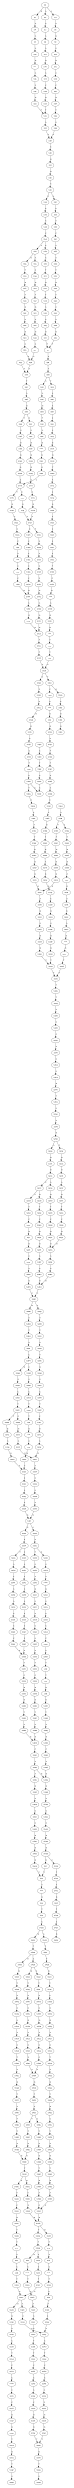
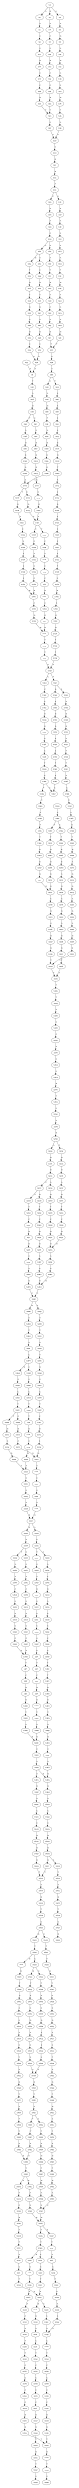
  strict digraph {
    fontname="Fira Sans"
    node [fontname="Fira Sans"]
    edge [fontname="Fira Sans"]
    S0
    S1
    S2
    S3
    S4
    S5
    S6
    S7
    S8
    S9
    S10
    S11
    S12
    S13
    S14
    S15
    S16
    S17
    S18
    S19
    S20
    S21
    S22
    S23
    S24
    S25
    S26
    S27
    S28
    S29
    S30
    S31
    S32
    S33
    S34
    S35
    S36
    S37
    S38
    S39
    S40
    S41
    S42
    S43
    S44
    S45
    S46
    S47
    S48
    S49
    S50
    S51
    S52
    S53
    S54
    S55
    S56
    S57
    S58
    S59
    S60
    S61
    S62
    S63
    S64
    S65
    S66
    S67
    S68
    S69
    S70
    S71
    S72
    S73
    S74
    S75
    S76
    S78
    S79
    S77
    S80
    S81
    S82
    S83
    S84
    S85
    S86
    S87
    S88
    S89
    S90
    S91
    S92
    S93
    S94
    S95
    S96
    S97
    S98
    S99
    S100
    S101
    S102
    S103
    S104
    S105
    S106
    S107
    S108
    S109
    S110
    S111
    S112
    S113
    S114
    S115
    S116
    S117
    S118
    S119
    S120
    S121
    S122
    S123
    S124
    S125
    S126
    S127
    S128
    S129
    S130
    S131
    S132
    S133
    S134
    S135
    S136
    S137
    S138
    S139
    S140
    S141
    S142
    S143
    S144
    S145
    S146
    S147
    S148
    S149
    S150
    S151
    S152
    S153
    S154
    S155
    S156
    S157
    S158
    S159
    S160
    S161
    S162
    S163
    S164
    S165
    S166
    S167
    S168
    S169
    S170
    S171
    S172
    S173
    S174
    S175
    S176
    S177
    S178
    S179
    S180
    S181
    S182
    S183
    S184
    S185
    S186
    S187
    S188
    S189
    S191
    S192
    S190
    S193
    S194
    S195
    S196
    S197
    S198
    S199
    S200
    S201
    S202
    S203
    S204
    S205
    S206
    S207
    S208
    S209
    S210
    S211
    S212
    S213
    S214
    S215
    S216
    S217
    S218
    S219
    S220
    S221
    S222
    S223
    S224
    S225
    S226
    S227
    S228
    S229
    S230
    S231
    S232
    S233
    S234
    S235
    S236
    S237
    S238
    S239
    S240
    S241
    S242
    S243
    S244
    S245
    S246
    S247
    S248
    S249
    S250
    S251
    S252
    S253
    S254
    S255
    S256
    S257
    S258
    S259
    S260
    S261
    S262
    S263
    S264
    S265
    S266
    S267
    S268
    S269
    S270
    S271
    S272
    S273
    S274
    S275
    S276
    S277
    S278
    S279
    S280
    S281
    S282
    S283
    S284
    S285
    S286
    S287
    S288
    S289
    S290
    S291
    S292
    S293
    S294
    S295
    S296
    S297
    S298
    S299
    S300
    S301
    S302
    S303
    S304
    S305
    S306
    S307
    S308
    S309
    S310
    S311
    S312
    S313
    S314
    S315
    S316
    S317
    S318
    S319
    S320
    S321
    S322
    S323
    S324
    S325
    S326
    S327
    S328
    S329
    S330
    S331
    S332
    S333
    S334
    S335
    S336
    S337
    S338
    S339
    S340
    S341
    S342
    S343
    S344
    S345
    S346
    S347
    S348
    S349
    S350
    S351
    S352
    S353
    S354
    S355
    S356
    S357
    S358
    S359
    S360
    S361
    S362
    S363
    S364
    S365
    S366
    S367
    S368
    S369
    S370
    S371
    S372
    S373
    S374
    S375
    S376
    S377
    S378
    S379
    S380
    S381
    S382
    S383
    S384
    S385
    S386
    S387
    S388
    S389
    S390
    S391
    S392
    S393
    S394
    S395
    S396
    S397
    S398
    S399
    S400
    S401
    S402
    S403
    S404
    S405
    S406
    S407
    S408
    S409
    S410
    S411
    S412
    S413
    S414
    S415
    S416
    S417
    S418
    S419
    S420
    S421
    S422
    S423
    S424
    S425
    S426
    S428
    S429
    S430
    S431
    S432
    S433
    S434
    S435
    S436
    S437
    S438
    S439
    S440
    S441
    S442
    S443
    S444
    S445
    S446
    S447
    S448
    S449
    S450
    S451
    S452
    S453
    S454
    S455
    S456
    S457
    S458
    S459
    S460
    S461
    S462
    S463
    S464
    S465
    S466
    S467
    S468
    S469
    S470
    S471
    S472
    S473
    S474
    S475
    S476
    S477
    S478
    S479
    S480
    S481
    S482
    S483
    S484
    S485
    S486
    S487
    S488
    S489
    S490
    S491
    S492
    S493
    S494
    S495
    S496
    S497
    S498
    S499
    S500
    S501
    S502
    S503
    S504
    S505
    S506
    S507
    S508
    S509
    S510
    S511
    S512
    S513
    S514
    S515
    S516
    S517
    S518
    S519
    S520
    S521
    S522
    S523
    S524
    S525
    S526
    S527
    S528
    S529
    S530
    S531
    S532
    S533
    S534
    S535
    S536
    S537
    S538
    S539
    S540
    S541
    S542
    S543
    S544
    S545
    S546
    S547
    S548
    S549
    S550
    S551
    S552
    S553
    S554
    S555
    S556
    S557
    S558
    S559
    S560
    S561
    S562
    S563
    S564
    S565
    S566
    S567
    S568
    S569
    S0 -> S1 [label=G]
    S0 -> S2 [label=A]
    S0 -> S3 [label=A]
    S1 -> S4 [label=A]
    S2 -> S5 [label=A]
    S3 -> S6 [label=A]
    S4 -> S7 [label=A]
    S5 -> S8 [label=A]
    S6 -> S9 [label=G]
    S7 -> S10 [label=A]
    S8 -> S11 [label=A]
    S9 -> S12 [label=A]
    S10 -> S13 [label=G]
    S11 -> S14 [label=G]
    S12 -> S15 [label=G]
    S13 -> S16 [label=A]
    S14 -> S17 [label=A]
    S15 -> S18 [label=A]
    S16 -> S19 [label=C]
    S17 -> S20 [label=C]
    S18 -> S21 [label=C]
    S19 -> S22 [label=G]
    S20 -> S23 [label=G]
    S21 -> S24 [label=G]
    S22 -> S25 [label=T]
    S23 -> S25 [label=T]
    S24 -> S26 [label=T]
    S25 -> S27 [label=A]
    S26 -> S28 [label=A]
    S27 -> S29 [label=T]
    S28 -> S29 [label=T]
    S29 -> S30 [label=C]
    S30 -> S31 [label=G]
    S31 -> S32 [label=G]
    S32 -> S33 [label=A]
    S33 -> S34 [label=C]
    S33 -> S35 [label=A]
    S34 -> S36 [label=C]
    S35 -> S37 [label=C]
    S36 -> S38 [label=A]
    S37 -> S39 [label=A]
    S38 -> S40 [label=C]
    S39 -> S41 [label=C]
    S40 -> S42 [label=T]
    S40 -> S43 [label=C]
    S41 -> S44 [label=T]
    S42 -> S45 [label=A]
    S42 -> S46 [label=G]
    S43 -> S47 [label=A]
    S44 -> S48 [label=A]
    S45 -> S49 [label=C]
    S46 -> S50 [label=T]
    S47 -> S51 [label=T]
    S48 -> S52 [label=T]
    S49 -> S53 [label=G]
    S50 -> S54 [label=G]
    S51 -> S55 [label=G]
    S52 -> S56 [label=G]
    S53 -> S57 [label=T]
    S54 -> S58 [label=T]
    S55 -> S59 [label=T]
    S56 -> S60 [label=T]
    S57 -> S61 [label=G]
    S58 -> S62 [label=G]
    S59 -> S63 [label=A]
    S60 -> S64 [label=A]
    S61 -> S65 [label=A]
    S62 -> S66 [label=A]
    S63 -> S67 [label=A]
    S64 -> S68 [label=A]
    S65 -> S69 [label=G]
    S66 -> S70 [label=G]
    S67 -> S71 [label=G]
    S68 -> S72 [label=G]
    S69 -> S73 [label=C]
    S70 -> S74 [label=C]
    S71 -> S75 [label=T]
    S72 -> S75 [label=T]
    S73 -> S76 [label=C]
    S74 -> S76 [label=C]
    S75 -> S78 [label=C]
    S76 -> S79 [label=T]
    S78 -> S80 [label=T]
    S79 -> S81 [label=T]
    S77 -> S79 [label=T]
    S80 -> S82 [label=A]
    S80 -> S83 [label=T]
    S81 -> S84 [label=A]
    S82 -> S85 [label=A]
    S83 -> S86 [label=A]
    S84 -> S87 [label=G]
    S85 -> S88 [label=G]
    S86 -> S89 [label=A]
    S87 -> S90 [label=T]
    S87 -> S91 [label=C]
    S88 -> S92 [label=T]
    S89 -> S93 [label=C]
    S90 -> S94 [label=A]
    S91 -> S95 [label=A]
    S92 -> S96 [label=A]
    S93 -> S97 [label=A]
    S94 -> S98 [label=G]
    S95 -> S99 [label=G]
    S96 -> S100 [label=G]
    S97 -> S101 [label=G]
    S98 -> S102 [label=G]
    S99 -> S103 [label=G]
    S100 -> S104 [label=G]
    S101 -> S105 [label=G]
    S102 -> S106 [label=G]
    S103 -> S107 [label=G]
    S104 -> S108 [label=G]
    S105 -> S109 [label=T]
    S106 -> S110 [label=C]
    S107 -> S111 [label=C]
    S108 -> S110 [label=C]
    S109 -> S112 [label=A]
    S110 -> S113 [label=C]
    S110 -> S114 [label=T]
    S111 -> S115 [label=C]
    S112 -> S116 [label=C]
    S113 -> S117 [label=G]
    S114 -> S118 [label=G]
    S115 -> S119 [label=G]
    S116 -> S120 [label=G]
    S117 -> S121 [label=T]
    S118 -> S122 [label=T]
    S119 -> S121 [label=T]
    S120 -> S123 [label=T]
    S121 -> S124 [label=C]
    S121 -> S125 [label=T]
    S122 -> S126 [label=C]
    S123 -> S127 [label=C]
    S124 -> S128 [label=C]
    S125 -> S129 [label=C]
    S126 -> S130 [label=C]
    S127 -> S131 [label=C]
    S128 -> S132 [label=T]
    S129 -> S133 [label=T]
    S130 -> S134 [label=T]
    S131 -> S135 [label=T]
    S132 -> S136 [label=C]
    S133 -> S137 [label=C]
    S134 -> S138 [label=C]
    S135 -> S139 [label=T]
    S136 -> S140 [label=C]
    S137 -> S141 [label=C]
    S138 -> S142 [label=C]
    S139 -> S143 [label=C]
    S140 -> S144 [label=G]
    S141 -> S145 [label=G]
    S142 -> S144 [label=G]
    S143 -> S146 [label=G]
    S144 -> S147 [label=A]
    S145 -> S148 [label=A]
    S146 -> S149 [label=A]
    S147 -> S150 [label=G]
    S148 -> S151 [label=G]
    S149 -> S152 [label=G]
    S150 -> S153 [label=G]
    S151 -> S153 [label=G]
    S152 -> S154 [label=G]
    S153 -> S155 [label=T]
    S154 -> S156 [label=T]
    S155 -> S157 [label=T]
    S156 -> S158 [label=T]
    S157 -> S159 [label=A]
    S158 -> S159 [label=A]
    S159 -> S160 [label=C]
    S159 -> S161 [label=T]
    S160 -> S162 [label=C]
    S161 -> S163 [label=C]
    S161 -> S164 [label=G]
    S162 -> S165 [label=C]
    S163 -> S166 [label=C]
    S164 -> S167 [label=C]
    S165 -> S168 [label=G]
    S166 -> S169 [label=G]
    S167 -> S170 [label=G]
    S168 -> S171 [label=G]
    S169 -> S172 [label=G]
    S170 -> S173 [label=G]
    S171 -> S174 [label=A]
    S172 -> S175 [label=A]
+   S173 -> S176 [label=A]
    S174 -> S177 [label=C]
    S175 -> S178 [label=T]
    S176 -> S179 [label=C]
    S177 -> S180 [label=T]
    S178 -> S181 [label=T]
    S179 -> S182 [label=T]
    S180 -> S183 [label=C]
    S181 -> S184 [label=C]
    S182 -> S185 [label=C]
    S183 -> S186 [label=T]
    S183 -> S187 [label=C]
    S184 -> S188 [label=C]
    S185 -> S187 [label=C]
    S186 -> S189 [label=C]
    S188 -> S191 [label=C]
    S189 -> S192 [label=T]
    S191 -> S194 [label=T]
    S192 -> S195 [label=T]
    S190 -> S193 [label=T]
    S193 -> S196 [label=C]
    S193 -> S197 [label=T]
    S194 -> S198 [label=G]
    S195 -> S199 [label=T]
    S196 -> S200 [label=T]
    S197 -> S201 [label=T]
    S198 -> S202 [label=T]
    S199 -> S203 [label=G]
    S200 -> S204 [label=G]
    S201 -> S205 [label=G]
    S202 -> S206 [label=G]
    S203 -> S207 [label=G]
    S204 -> S208 [label=G]
    S205 -> S209 [label=G]
    S206 -> S210 [label=A]
    S207 -> S211 [label=G]
    S208 -> S212 [label=A]
    S209 -> S213 [label=G]
    S210 -> S214 [label=G]
    S211 -> S215 [label=G]
    S212 -> S216 [label=G]
    S213 -> S215 [label=G]
    S214 -> S217 [label=G]
    S215 -> S218 [label=A]
    S216 -> S219 [label=A]
    S217 -> S220 [label=A]
    S218 -> S221 [label=G]
    S219 -> S222 [label=G]
    S220 -> S223 [label=G]
    S221 -> S224 [label=A]
    S222 -> S225 [label=A]
    S223 -> S226 [label=A]
    S224 -> S227 [label=G]
    S225 -> S228 [label=G]
    S226 -> S229 [label=G]
    S227 -> S230 [label=G]
    S228 -> S231 [label=G]
    S229 -> S232 [label=G]
    S230 -> S233 [label=T]
    S231 -> S234 [label=T]
    S232 -> S233 [label=T]
    S233 -> S235 [label=T]
    S234 -> S235 [label=T]
    S235 -> S236 [label=T]
    S236 -> S237 [label=T]
    S237 -> S238 [label=A]
    S238 -> S239 [label=C]
    S239 -> S240 [label=C]
    S240 -> S241 [label=C]
    S241 -> S242 [label=C]
    S242 -> S243 [label=A]
    S243 -> S244 [label=G]
    S244 -> S245 [label=T]
    S245 -> S246 [label=A]
    S246 -> S247 [label=A]
    S247 -> S248 [label=G]
    S248 -> S249 [label=A]
    S248 -> S250 [label=C]
    S249 -> S251 [label=G]
    S250 -> S252 [label=G]
    S251 -> S253 [label=G]
    S252 -> S254 [label=G]
    S253 -> S255 [label=C]
    S253 -> S256 [label=A]
    S254 -> S257 [label=A]
    S255 -> S258 [label=G]
    S255 -> S259 [label=T]
    S256 -> S260 [label=G]
    S257 -> S261 [label=G]
    S258 -> S262 [label=T]
    S259 -> S263 [label=T]
    S260 -> S264 [label=T]
    S261 -> S265 [label=T]
    S262 -> S266 [label=C]
    S263 -> S267 [label=C]
    S264 -> S268 [label=C]
    S265 -> S269 [label=C]
    S266 -> S270 [label=G]
    S267 -> S271 [label=G]
    S268 -> S272 [label=G]
    S269 -> S273 [label=G]
    S270 -> S274 [label=G]
    S271 -> S275 [label=G]
    S272 -> S276 [label=G]
    S273 -> S276 [label=G]
    S274 -> S277 [label=A]
    S275 -> S278 [label=A]
    S276 -> S279 [label=A]
    S277 -> S280 [label=A]
    S278 -> S281 [label=A]
    S279 -> S282 [label=A]
    S280 -> S283 [label=G]
    S281 -> S284 [label=G]
    S282 -> S283 [label=G]
    S283 -> S285 [label=A]
    S284 -> S285 [label=A]
    S285 -> S286 [label=G]
    S285 -> S287 [label=A]
    S286 -> S288 [label=A]
    S287 -> S289 [label=A]
    S288 -> S290 [label=A]
    S289 -> S291 [label=A]
    S290 -> S292 [label=A]
    S291 -> S293 [label=A]
    S292 -> S294 [label=C]
    S293 -> S295 [label=T]
    S294 -> S296 [label=G]
    S294 -> S297 [label=A]
    S295 -> S298 [label=G]
    S296 -> S299 [label=A]
    S297 -> S300 [label=A]
    S298 -> S301 [label=A]
    S299 -> S302 [label=C]
    S300 -> S303 [label=C]
    S301 -> S304 [label=C]
    S302 -> S305 [label=T]
    S303 -> S306 [label=T]
    S304 -> S307 [label=T]
    S305 -> S308 [label=T]
    S305 -> S309 [label=C]
    S306 -> S310 [label=T]
    S307 -> S311 [label=C]
    S308 -> S312 [label=G]
    S309 -> S313 [label=G]
    S310 -> S314 [label=G]
    S311 -> S315 [label=G]
    S312 -> S316 [label=A]
    S313 -> S317 [label=A]
    S314 -> S318 [label=A]
    S315 -> S319 [label=A]
    S316 -> S320 [label=G]
    S317 -> S321 [label=G]
    S318 -> S322 [label=G]
    S319 -> S321 [label=G]
    S320 -> S323 [label=T]
    S321 -> S324 [label=T]
    S322 -> S323 [label=T]
    S323 -> S325 [label=C]
    S324 -> S326 [label=C]
    S325 -> S327 [label=A]
    S326 -> S328 [label=A]
    S327 -> S329 [label=A]
    S328 -> S330 [label=A]
    S329 -> S331 [label=G]
    S330 -> S331 [label=G]
    S331 -> S332 [label=G]
    S331 -> S333 [label=A]
    S332 -> S334 [label=C]
    S333 -> S335 [label=C]
    S334 -> S336 [label=T]
    S334 -> S337 [label=C]
    S335 -> S338 [label=C]
    S335 -> S339 [label=T]
    S336 -> S340 [label=A]
    S337 -> S341 [label=A]
    S338 -> S342 [label=A]
    S339 -> S343 [label=A]
    S340 -> S344 [label=T]
    S341 -> S345 [label=T]
    S342 -> S346 [label=T]
    S343 -> S347 [label=T]
    S344 -> S348 [label=A]
    S345 -> S349 [label=A]
    S346 -> S350 [label=G]
    S347 -> S351 [label=G]
    S348 -> S352 [label=A]
    S349 -> S353 [label=A]
    S350 -> S354 [label=A]
    S351 -> S355 [label=A]
    S352 -> S356 [label=C]
    S353 -> S357 [label=C]
    S354 -> S358 [label=C]
    S355 -> S359 [label=C]
    S356 -> S360 [label=C]
    S357 -> S361 [label=C]
    S358 -> S362 [label=C]
    S359 -> S363 [label=C]
    S360 -> S364 [label=C]
    S361 -> S365 [label=C]
    S362 -> S366 [label=C]
    S363 -> S367 [label=A]
    S364 -> S368 [label=C]
    S365 -> S368 [label=C]
    S366 -> S369 [label=C]
    S367 -> S370 [label=C]
    S368 -> S371 [label=T]
    S369 -> S372 [label=T]
    S370 -> S373 [label=T]
    S371 -> S374 [label=C]
    S372 -> S375 [label=T]
    S373 -> S376 [label=C]
    S374 -> S377 [label=G]
    S375 -> S378 [label=G]
    S376 -> S379 [label=G]
    S377 -> S380 [label=G]
    S378 -> S381 [label=G]
    S379 -> S382 [label=G]
    S380 -> S383 [label=T]
    S381 -> S384 [label=T]
    S382 -> S385 [label=T]
    S383 -> S386 [label=A]
    S384 -> S387 [label=A]
    S385 -> S388 [label=A]
    S386 -> S389 [label=G]
    S387 -> S390 [label=G]
    S388 -> S389 [label=G]
    S389 -> S391 [label=A]
    S390 -> S392 [label=A]
    S391 -> S393 [label=T]
    S392 -> S394 [label=T]
    S393 -> S395 [label=A]
    S393 -> S396 [label=G]
    S394 -> S396 [label=G]
    S395 -> S397 [label=G]
    S396 -> S398 [label=G]
    S397 -> S399 [label=A]
    S398 -> S400 [label=A]
    S399 -> S401 [label=C]
    S400 -> S402 [label=C]
    S401 -> S403 [label=C]
    S402 -> S404 [label=C]
    S403 -> S405 [label=G]
    S404 -> S406 [label=G]
    S405 -> S407 [label=G]
    S406 -> S408 [label=G]
    S407 -> S409 [label=G]
    S408 -> S410 [label=A]
    S408 -> S411 [label=G]
    S409 -> S412 [label=T]
    S410 -> S413 [label=T]
    S411 -> S412 [label=T]
    S412 -> S414 [label=T]
    S413 -> S415 [label=T]
    S414 -> S416 [label=G]
    S415 -> S417 [label=G]
    S416 -> S418 [label=T]
    S417 -> S419 [label=T]
    S418 -> S420 [label=C]
    S419 -> S421 [label=C]
    S420 -> S422 [label=A]
    S420 -> S423 [label=G]
    S421 -> S424 [label=G]
    S422 -> S425 [label=T]
    S423 -> S426 [label=T]
    S425 -> S428 [label=T]
    S426 -> S429 [label=C]
    S426 -> S430 [label=G]
    S428 -> S431 [label=G]
    S429 -> S432 [label=C]
    S429 -> S433 [label=G]
    S430 -> S434 [label=G]
    S431 -> S435 [label=T]
    S432 -> S436 [label=T]
    S433 -> S437 [label=T]
    S434 -> S438 [label=T]
    S435 -> S439 [label=C]
    S436 -> S440 [label=C]
    S437 -> S441 [label=C]
    S438 -> S442 [label=C]
    S439 -> S443 [label=C]
    S440 -> S444 [label=C]
    S441 -> S445 [label=C]
    S442 -> S446 [label=C]
    S443 -> S447 [label=G]
    S444 -> S448 [label=G]
    S445 -> S449 [label=G]
    S446 -> S450 [label=A]
    S447 -> S451 [label=T]
    S448 -> S452 [label=T]
    S449 -> S453 [label=T]
    S450 -> S454 [label=T]
    S451 -> S455 [label=C]
    S452 -> S456 [label=C]
    S453 -> S457 [label=C]
    S454 -> S458 [label=C]
    S455 -> S459 [label=T]
    S456 -> S460 [label=C]
    S457 -> S461 [label=C]
    S458 -> S462 [label=T]
    S459 -> S463 [label=A]
    S460 -> S464 [label=A]
    S461 -> S464 [label=A]
    S462 -> S465 [label=A]
    S463 -> S466 [label=G]
    S464 -> S467 [label=G]
    S465 -> S468 [label=G]
    S466 -> S469 [label=T]
    S467 -> S470 [label=T]
    S468 -> S471 [label=T]
    S469 -> S472 [label=G]
    S470 -> S473 [label=A]
    S471 -> S474 [label=A]
    S472 -> S475 [label=C]
    S473 -> S476 [label=C]
    S473 -> S477 [label=T]
    S474 -> S478 [label=T]
    S475 -> S479 [label=T]
    S476 -> S480 [label=T]
    S477 -> S481 [label=T]
    S478 -> S482 [label=T]
    S479 -> S483 [label=C]
    S480 -> S484 [label=C]
    S481 -> S485 [label=C]
    S482 -> S486 [label=C]
    S483 -> S487 [label=G]
    S484 -> S488 [label=G]
    S485 -> S489 [label=G]
    S486 -> S489 [label=G]
    S487 -> S490 [label=T]
    S488 -> S491 [label=T]
    S489 -> S492 [label=T]
    S490 -> S493 [label=G]
    S491 -> S494 [label=G]
    S492 -> S495 [label=G]
    S492 -> S496 [label=C]
    S493 -> S497 [label=A]
    S494 -> S498 [label=A]
    S495 -> S499 [label=A]
    S496 -> S500 [label=T]
    S497 -> S501 [label=C]
    S498 -> S501 [label=C]
    S499 -> S502 [label=C]
    S500 -> S503 [label=C]
    S501 -> S504 [label=G]
    S502 -> S504 [label=G]
    S503 -> S505 [label=G]
    S504 -> S506 [label=T]
    S504 -> S507 [label=G]
    S505 -> S508 [label=T]
    S506 -> S509 [label=T]
    S507 -> S510 [label=T]
    S508 -> S511 [label=T]
    S509 -> S512 [label=G]
    S509 -> S513 [label=T]
    S510 -> S514 [label=T]
    S511 -> S515 [label=T]
    S512 -> S516 [label=C]
    S513 -> S517 [label=C]
    S514 -> S518 [label=C]
    S515 -> S519 [label=C]
    S516 -> S520 [label=T]
    S517 -> S521 [label=T]
    S518 -> S522 [label=T]
    S519 -> S523 [label=T]
    S520 -> S524 [label=C]
    S521 -> S525 [label=C]
    S522 -> S526 [label=C]
    S523 -> S525 [label=C]
    S524 -> S527 [label=A]
    S525 -> S528 [label=G]
    S525 -> S529 [label=A]
    S526 -> S530 [label=A]
    S527 -> S531 [label=A]
    S528 -> S532 [label=G]
    S529 -> S533 [label=A]
    S530 -> S534 [label=A]
    S531 -> S535 [label=A]
    S532 -> S536 [label=A]
    S533 -> S537 [label=A]
    S534 -> S537 [label=A]
    S535 -> S538 [label=T]
    S536 -> S539 [label=C]
    S537 -> S540 [label=C]
    S538 -> S541 [label=T]
    S539 -> S542 [label=T]
    S540 -> S543 [label=T]
    S541 -> S544 [label=C]
    S542 -> S545 [label=C]
    S543 -> S546 [label=C]
    S544 -> S547 [label=C]
    S545 -> S548 [label=C]
    S546 -> S549 [label=C]
    S547 -> S550 [label=A]
    S548 -> S551 [label=C]
    S549 -> S552 [label=A]
    S550 -> S553 [label=C]
    S551 -> S554 [label=C]
    S552 -> S555 [label=C]
    S553 -> S556 [label=G]
    S554 -> S557 [label=G]
    S555 -> S558 [label=G]
    S556 -> S559 [label=G]
    S557 -> S560 [label=G]
    S558 -> S561 [label=G]
    S559 -> S562 [label=T]
    S560 -> S563 [label=T]
    S561 -> S562 [label=T]
    S562 -> S564 [label=G]
    S563 -> S565 [label=G]
    S564 -> S566 [label=T]
    S565 -> S567 [label=T]
    S566 -> S568 [label=A]
    S567 -> S569 [label=A]
  }
